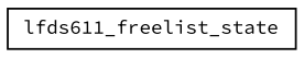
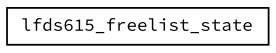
  digraph {
    rankdir=LR
    fontname="Source Code Pro"
-   n1 [color=black fillcolor=white fontname="Source Code Pro" fontsize=10 height=0.2 label=lfds611_freelist_state shape=record style=filled width=0.4]
+   n1 [color=black fillcolor=white fontname="Source Code Pro" fontsize=10 height=0.2 label=lfds615_freelist_state shape=record style=filled width=0.4]
  }
